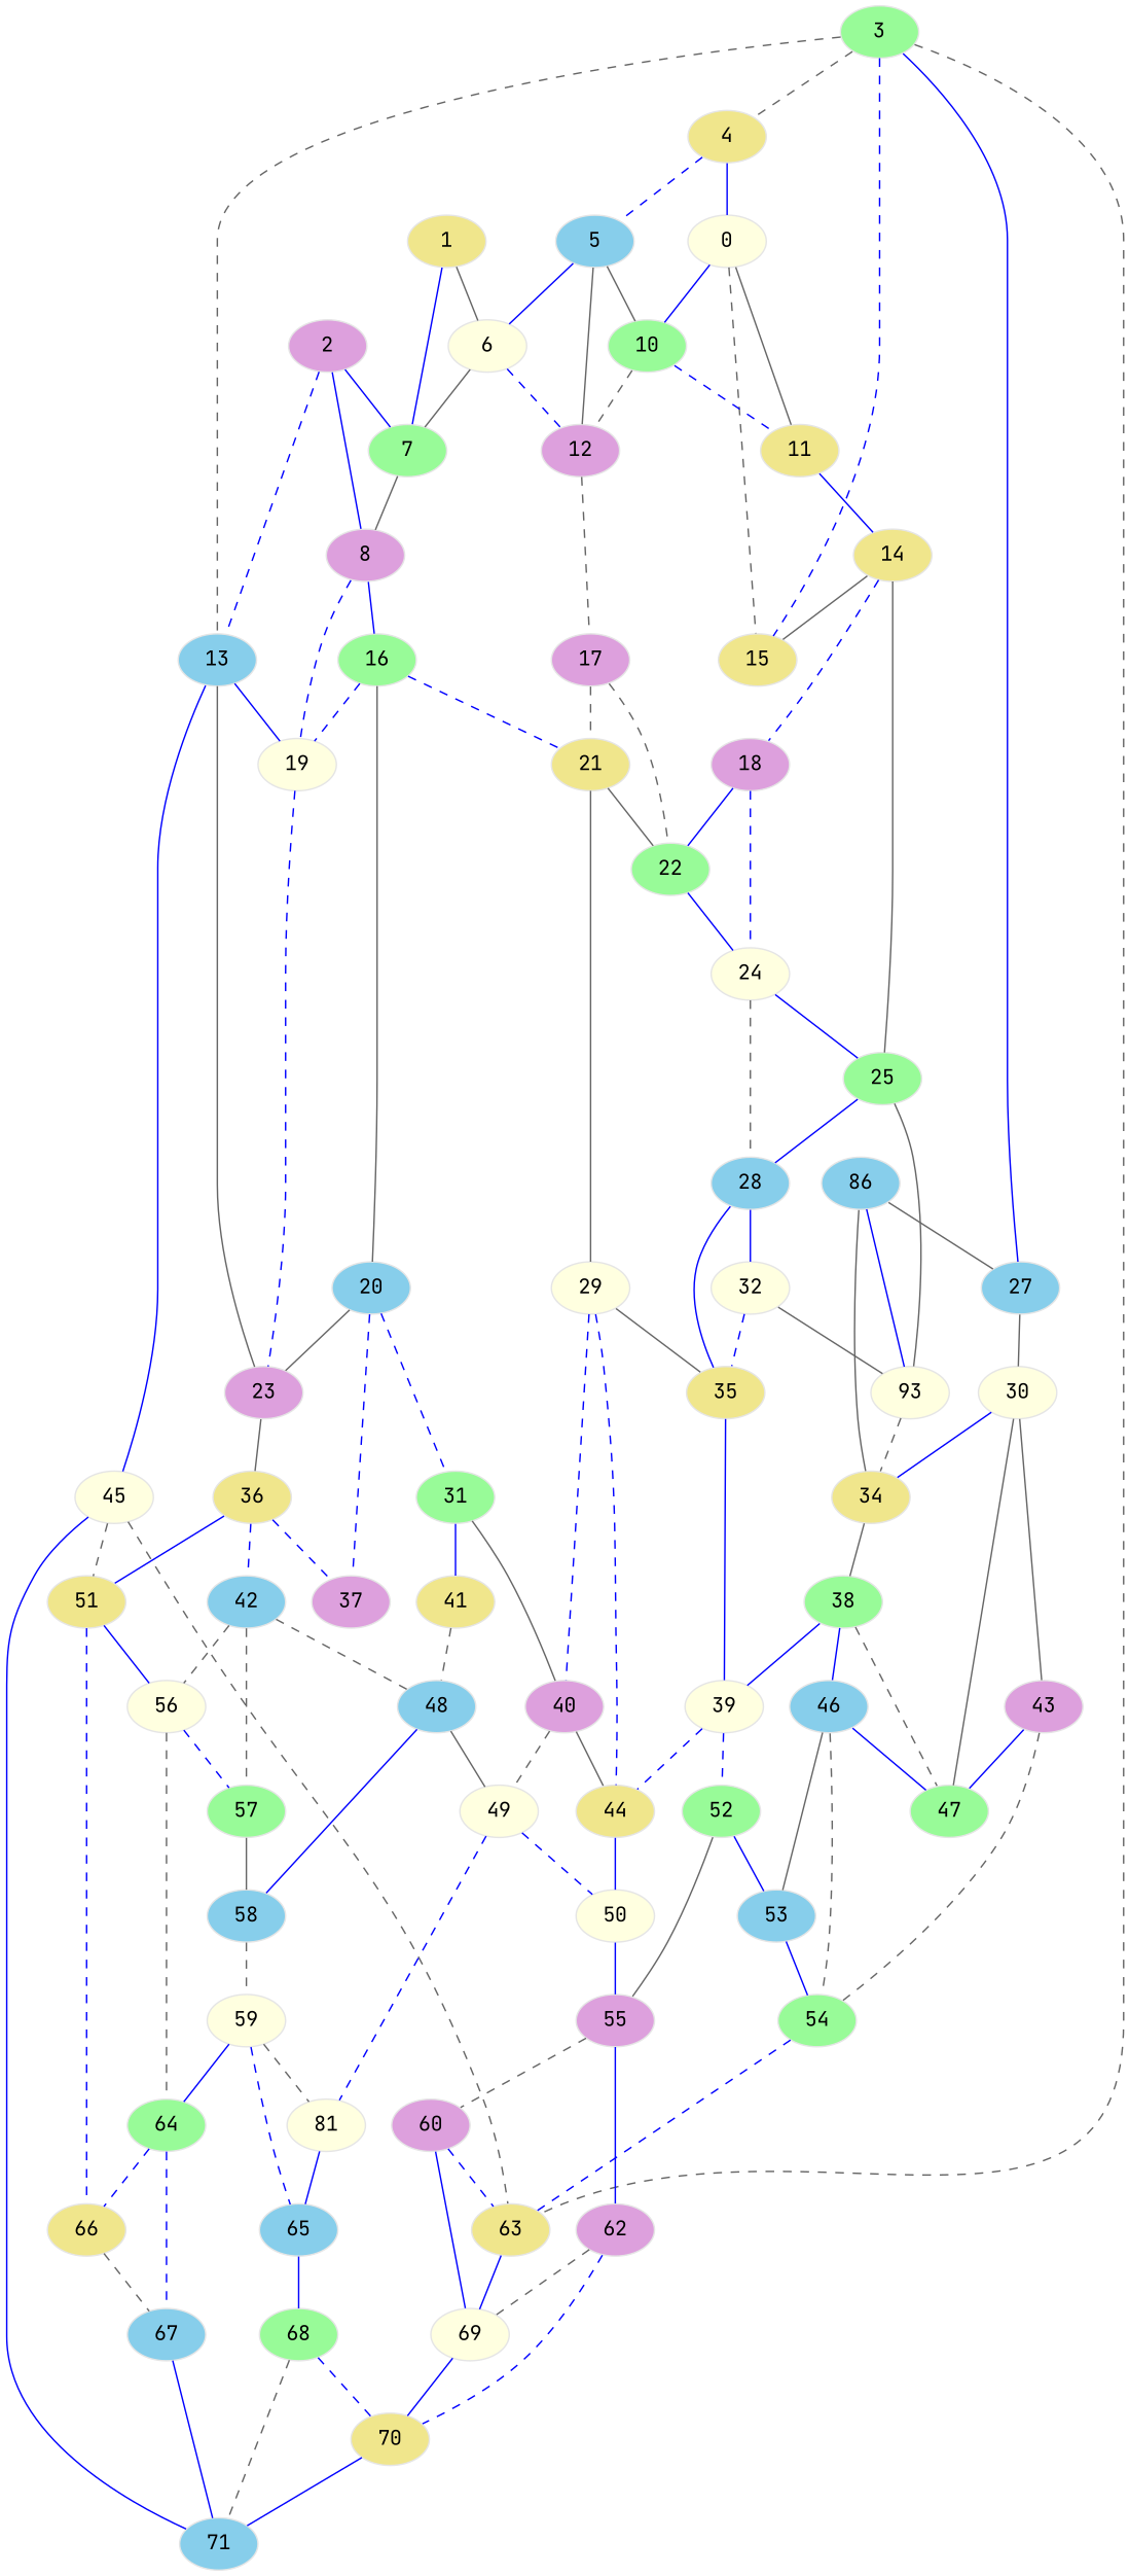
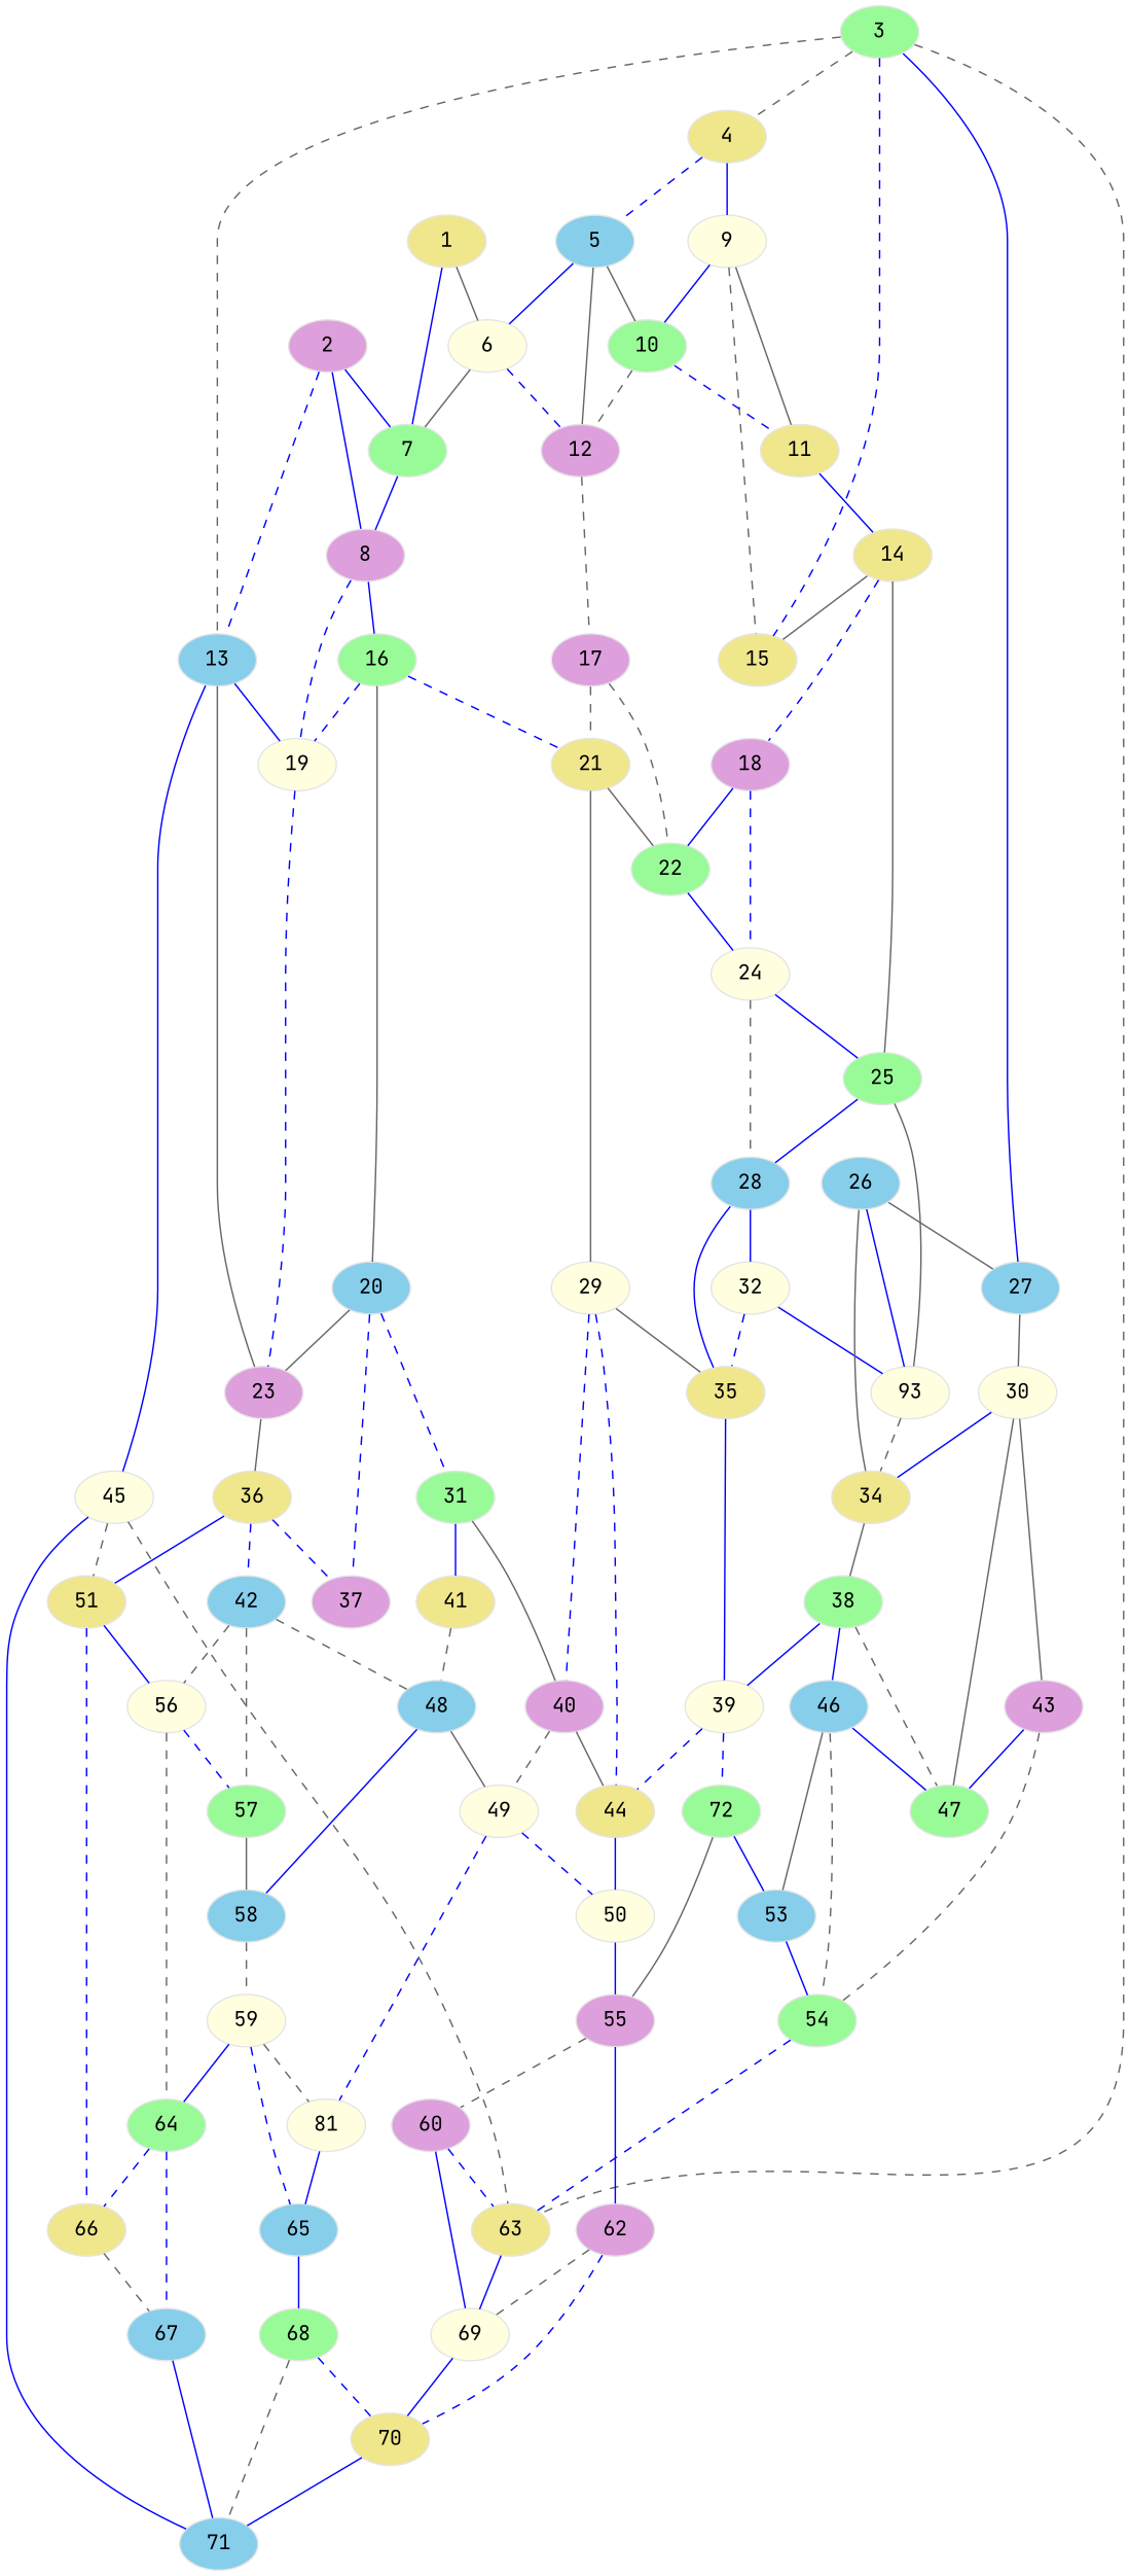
  graph {
    fontname="JetBrains Mono"
    node [color=gray90 fillcolor=lightyellow fontname="JetBrains Mono" style=filled]
    edge [color=blue fontname="JetBrains Mono" style=solid weight=1.0]
    6
    1 [fillcolor=khaki]
    7 [fillcolor=palegreen]
    12 [fillcolor=plum]
    8 [fillcolor=plum]
    2 [fillcolor=plum]
    13 [fillcolor=skyblue]
    16 [fillcolor=palegreen]
    19
    23 [fillcolor=plum]
    45
    3 [fillcolor=palegreen]
    4 [fillcolor=khaki]
    15 [fillcolor=khaki]
    27 [fillcolor=skyblue]
    63 [fillcolor=khaki]
    5 [fillcolor=skyblue]
-   9 [label=0]
+   9
    30
    69
    10 [fillcolor=palegreen]
    11 [fillcolor=khaki]
    17 [fillcolor=plum]
    20 [fillcolor=skyblue]
    21 [fillcolor=khaki]
    14 [fillcolor=khaki]
    18 [fillcolor=plum]
    25 [fillcolor=palegreen]
    22 [fillcolor=palegreen]
    36 [fillcolor=khaki]
    51 [fillcolor=khaki]
    71 [fillcolor=skyblue]
    24
    28 [fillcolor=skyblue]
    n35 [label=93]
    31 [fillcolor=palegreen]
    37 [fillcolor=plum]
    29
    40 [fillcolor=plum]
    41 [fillcolor=khaki]
    35 [fillcolor=khaki]
    44 [fillcolor=khaki]
    42 [fillcolor=skyblue]
    32
    34 [fillcolor=khaki]
-   26 [fillcolor=skyblue label=86]
+   26 [fillcolor=skyblue]
    38 [fillcolor=palegreen]
    43 [fillcolor=plum]
    47 [fillcolor=palegreen]
    39
    49
    50
    54 [fillcolor=palegreen]
    48 [fillcolor=skyblue]
    46 [fillcolor=skyblue]
-   52 [fillcolor=palegreen]
+   52 [fillcolor=palegreen label=72]
    56
    57 [fillcolor=palegreen]
    66 [fillcolor=khaki]
    53 [fillcolor=skyblue]
    55 [fillcolor=plum]
    n62 [label=81]
    58 [fillcolor=skyblue]
    64 [fillcolor=palegreen]
    59
    65 [fillcolor=skyblue]
    60 [fillcolor=plum]
    62 [fillcolor=plum]
    67 [fillcolor=skyblue]
    70 [fillcolor=khaki]
    68 [fillcolor=palegreen]
    6 -- 7 [color=gray40]
    6 -- 12 [style=dashed]
    1 -- 6 [color=gray40]
    1 -- 7
-   7 -- 8 [color=gray40]
+   7 -- 8
    12 -- 17 [color=gray40 style=dashed]
    8 -- 16
    8 -- 19 [style=dashed]
    2 -- 7
    2 -- 8
    2 -- 13 [style=dashed]
    13 -- 19
    13 -- 23 [color=gray40]
    13 -- 45
    16 -- 19 [style=dashed]
    16 -- 20 [color=gray40]
    16 -- 21 [style=dashed]
    19 -- 23 [style=dashed]
    23 -- 36 [color=gray40]
    45 -- 63 [color=gray40 style=dashed]
    45 -- 51 [color=gray40 style=dashed]
    45 -- 71
    3 -- 13 [color=gray40 style=dashed]
    3 -- 4 [color=gray40 style=dashed]
    3 -- 15 [style=dashed]
    3 -- 27
    3 -- 63 [color=gray40 style=dashed]
    4 -- 5 [style=dashed]
    4 -- 9
    27 -- 30 [color=gray40]
    63 -- 69
    5 -- 6
    5 -- 12 [color=gray40]
    5 -- 10 [color=gray40]
    9 -- 15 [color=gray40 style=dashed]
    9 -- 10
    9 -- 11 [color=gray40]
    30 -- 34
    30 -- 43 [color=gray40]
    30 -- 47 [color=gray40]
    69 -- 70
    10 -- 12 [color=gray40 style=dashed]
    10 -- 11 [style=dashed]
    11 -- 14
    17 -- 21 [color=gray40 style=dashed]
    17 -- 22 [color=gray40 style=dashed]
    20 -- 23 [color=gray40]
    20 -- 31 [style=dashed]
    20 -- 37 [style=dashed]
    21 -- 22 [color=gray40]
    21 -- 29 [color=gray40]
    14 -- 15 [color=gray40]
    14 -- 18 [style=dashed]
    14 -- 25 [color=gray40]
    18 -- 22
    18 -- 24 [style=dashed]
    25 -- 28
    25 -- n35 [color=gray40]
    22 -- 24
    36 -- 51
    36 -- 37 [style=dashed]
    36 -- 42 [style=dashed]
    51 -- 56
    51 -- 66 [style=dashed weight=2.0]
    24 -- 25
    24 -- 28 [color=gray40 style=dashed]
    28 -- 35
    28 -- 32
    n35 -- 34 [color=gray40 style=dashed]
    31 -- 40 [color=gray40]
    31 -- 41
    29 -- 40 [style=dashed]
    29 -- 35 [color=gray40]
    29 -- 44 [style=dashed]
    40 -- 44 [color=gray40]
    40 -- 49 [color=gray40 style=dashed]
    41 -- 48 [color=gray40 style=dashed]
    35 -- 39
    44 -- 50
    42 -- 48 [color=gray40 style=dashed]
    42 -- 56 [color=gray40 style=dashed]
    42 -- 57 [color=gray40 style=dashed]
-   32 -- n35 [color=gray40]
+   32 -- n35
    32 -- 35 [style=dashed]
    34 -- 38 [color=gray40]
    26 -- 27 [color=gray40]
    26 -- n35
    26 -- 34 [color=gray40]
    38 -- 47 [color=gray40 style=dashed]
    38 -- 39
    38 -- 46
    43 -- 47
    43 -- 54 [color=gray40 style=dashed]
    39 -- 44 [style=dashed]
    39 -- 52 [style=dashed]
    49 -- 50 [style=dashed]
    49 -- n62 [style=dashed]
    50 -- 55
    54 -- 63 [style=dashed]
    48 -- 49 [color=gray40]
    48 -- 58
    46 -- 47
    46 -- 54 [color=gray40 style=dashed]
    46 -- 53 [color=gray40]
    52 -- 53
    52 -- 55 [color=gray40]
    56 -- 57 [style=dashed]
    56 -- 64 [color=gray40 style=dashed]
    57 -- 58 [color=gray40]
    66 -- 67 [color=gray40 style=dashed]
    53 -- 54
    55 -- 60 [color=gray40 style=dashed]
    55 -- 62
    n62 -- 65
    58 -- 59 [color=gray40 style=dashed]
    64 -- 66 [style=dashed]
    64 -- 67 [style=dashed]
    59 -- n62 [color=gray40 style=dashed]
    59 -- 64
    59 -- 65 [style=dashed]
    65 -- 68 [weight=2.0]
    60 -- 63 [style=dashed]
    60 -- 69
    62 -- 69 [color=gray40 style=dashed]
    62 -- 70 [style=dashed]
    67 -- 71
    70 -- 71
    68 -- 71 [color=gray40 style=dashed]
    68 -- 70 [style=dashed]
  }
